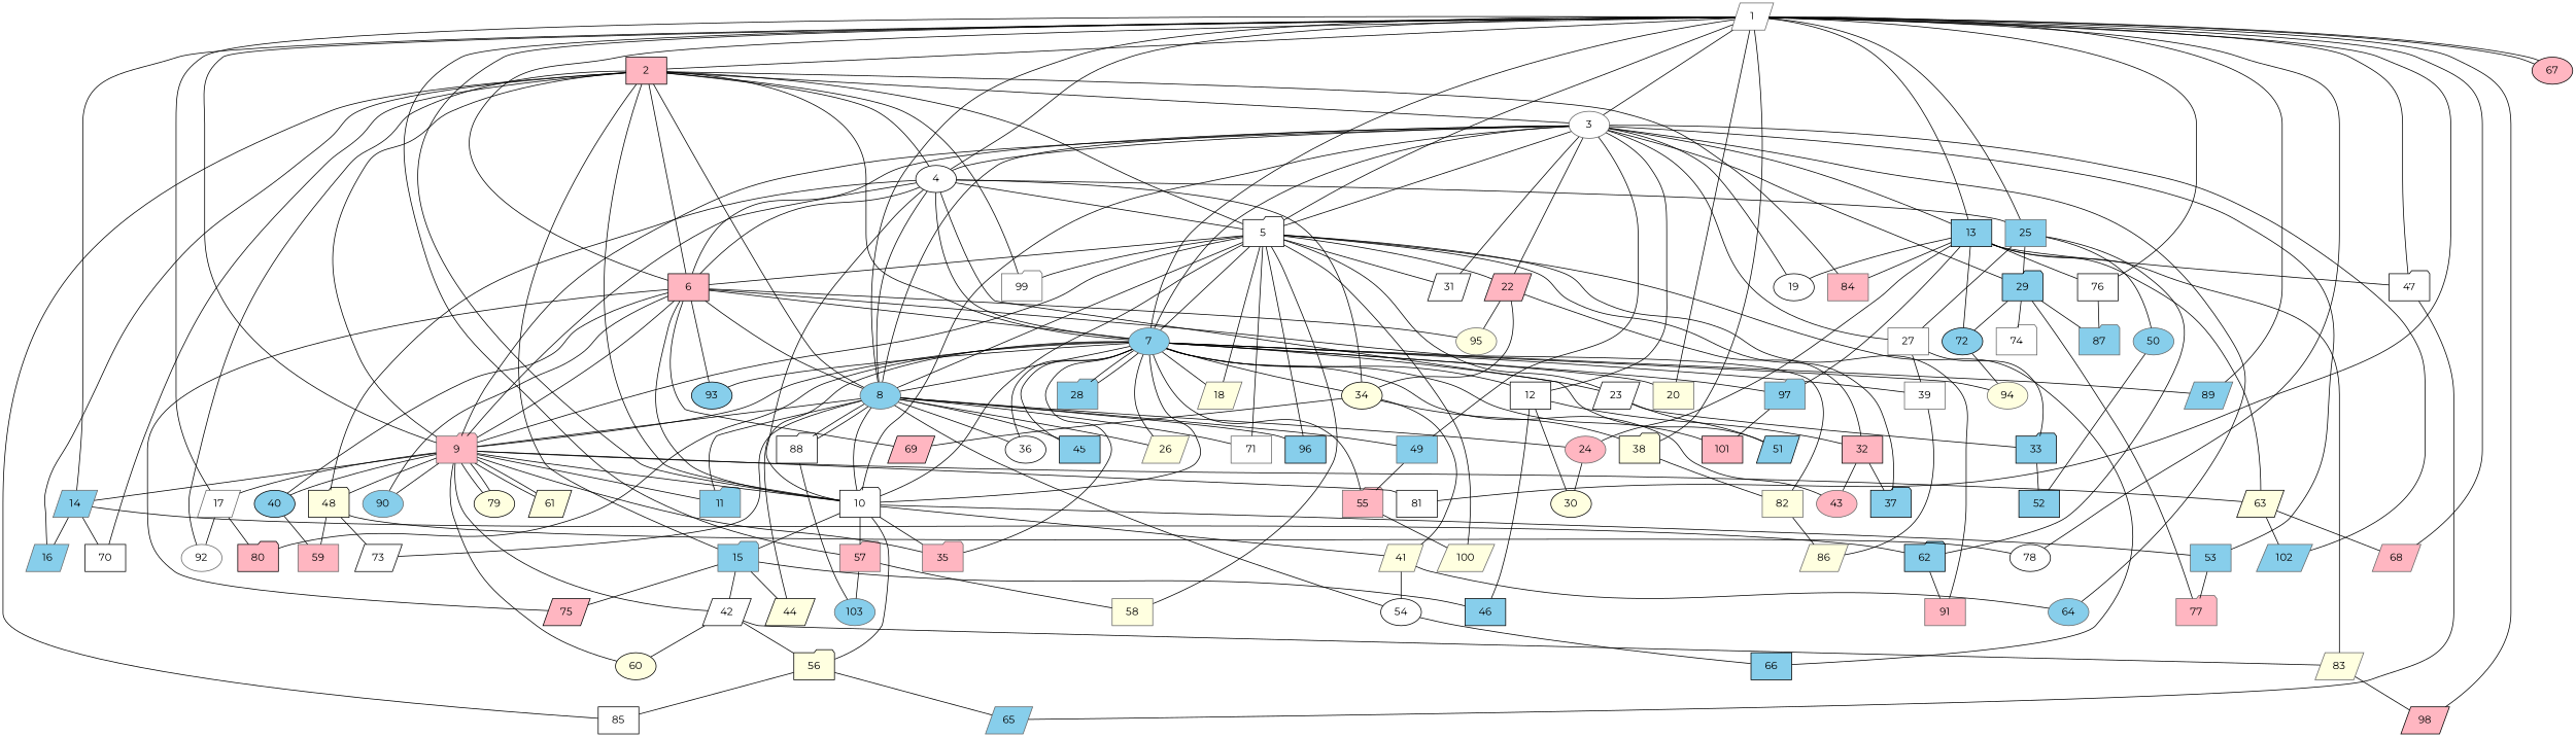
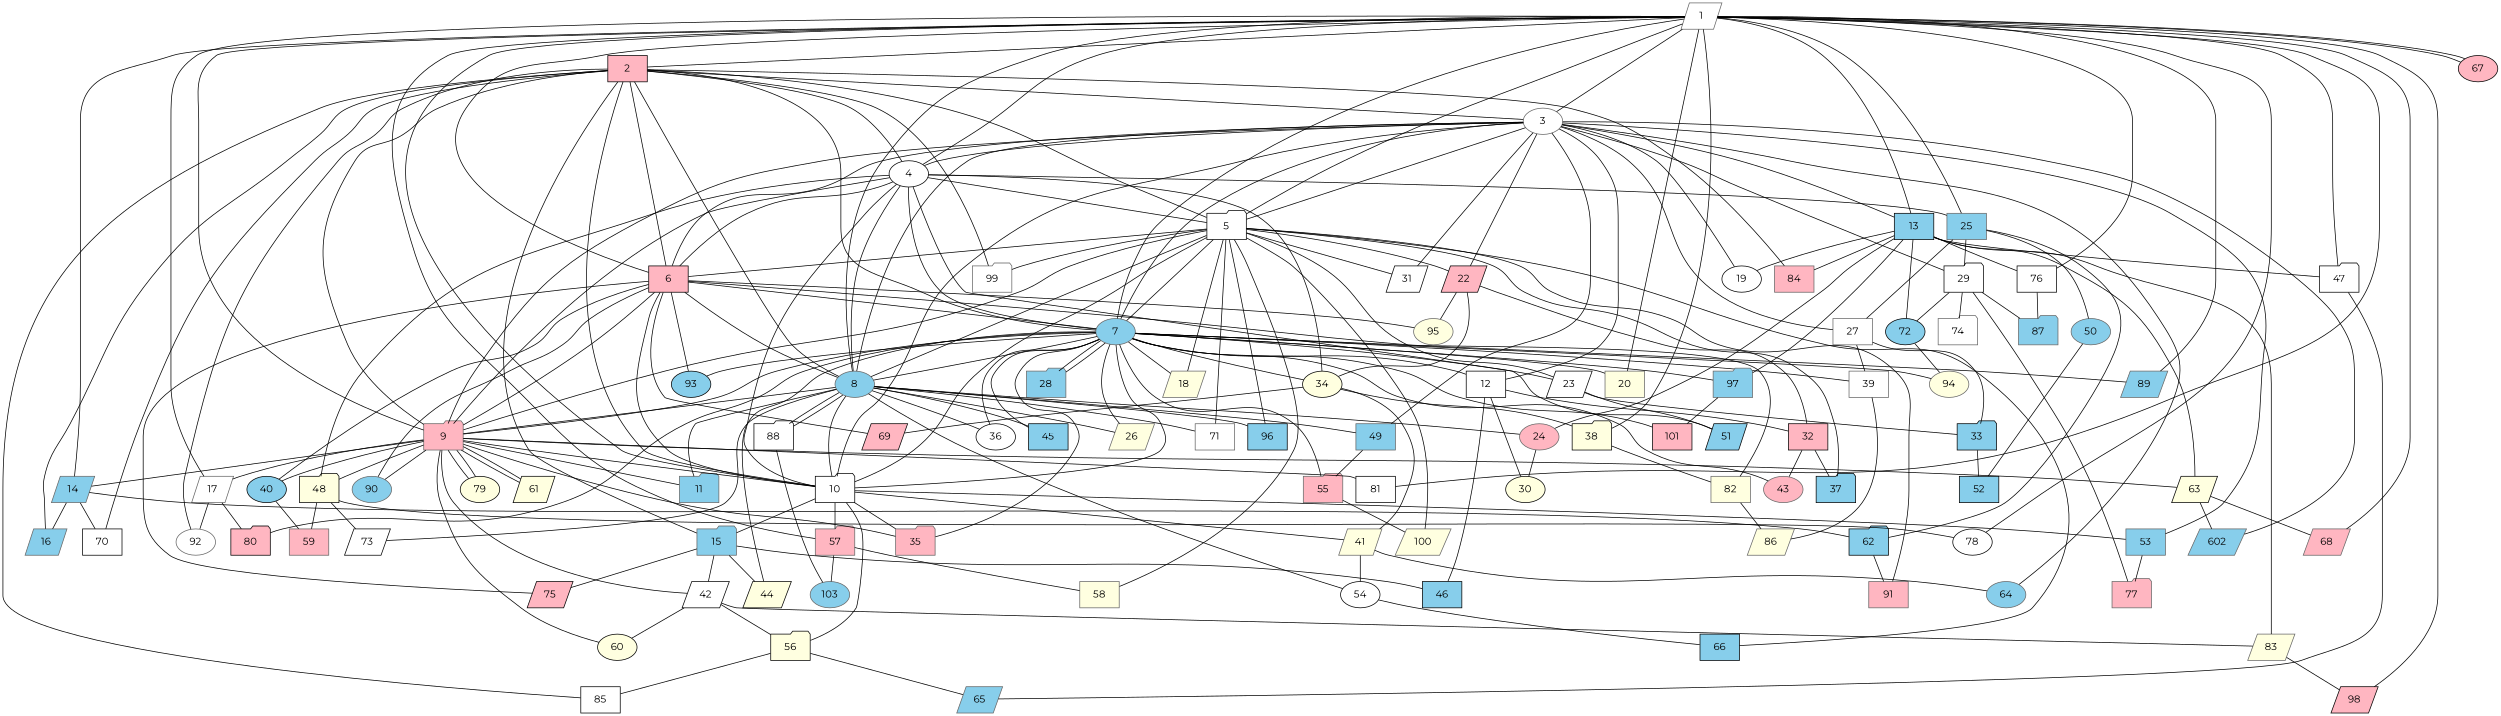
  graph {
    fontname=Montserrat
    node [color=black fillcolor=skyblue fontname=Montserrat shape=box style=filled]
    edge [fontname=Montserrat]
    1 [color=gray40 fillcolor=white shape=parallelogram]
    2 [fillcolor=lightpink]
    3 [color=gray40 fillcolor=white shape=ellipse]
    4 [fillcolor=white shape=ellipse]
    5 [fillcolor=white shape=folder]
    6 [fillcolor=lightpink]
    7 [color=gray40 shape=ellipse]
    8 [color=gray40 shape=ellipse]
    9 [color=gray40 fillcolor=lightpink shape=folder]
    10 [fillcolor=white shape=folder]
    13
    14 [color=gray40 shape=parallelogram]
    17 [color=gray40 fillcolor=white shape=parallelogram]
    20 [color=gray40 fillcolor=lightyellow]
    25 [color=gray40]
    38 [fillcolor=lightyellow shape=folder]
    47 [fillcolor=white shape=folder]
    57 [color=gray40 fillcolor=lightpink shape=folder]
    67 [fillcolor=lightpink shape=ellipse]
    68 [color=gray40 fillcolor=lightpink shape=parallelogram]
    76 [fillcolor=white]
    78 [fillcolor=white shape=ellipse]
    81 [fillcolor=white]
    89 [color=gray40 shape=parallelogram]
    98 [fillcolor=lightpink shape=parallelogram]
    15 [color=gray40 shape=folder]
    16 [color=gray40 shape=parallelogram]
    70 [fillcolor=white]
    84 [color=gray40 fillcolor=lightpink]
    85 [fillcolor=white]
    92 [color=gray40 fillcolor=white shape=ellipse]
    99 [color=gray40 fillcolor=white shape=folder]
    12 [fillcolor=white]
    19 [fillcolor=white shape=ellipse]
    22 [fillcolor=lightpink shape=parallelogram]
    27 [color=gray40 fillcolor=white]
-   29 [shape=folder]
+   29 [fillcolor=white shape=folder]
    31 [fillcolor=white shape=parallelogram]
    49 [color=gray40]
    53 [color=gray40]
    64 [color=gray40 shape=ellipse]
-   102 [color=gray40 shape=parallelogram]
+   102 [color=gray40 shape=parallelogram label=602]
    34 [fillcolor=lightyellow shape=ellipse]
    48 [fillcolor=lightyellow shape=folder]
    51 [shape=parallelogram]
    18 [color=gray40 fillcolor=lightyellow shape=parallelogram]
    23 [fillcolor=white shape=parallelogram]
    37 [shape=folder]
    58 [color=gray40 fillcolor=lightyellow]
    66
    71 [color=gray40 fillcolor=white]
    91 [color=gray40 fillcolor=lightpink]
    96
    100 [color=gray40 fillcolor=lightyellow shape=parallelogram]
    40 [shape=ellipse]
    69 [fillcolor=lightpink shape=parallelogram]
    75 [fillcolor=lightpink shape=parallelogram]
    82 [color=gray40 fillcolor=lightyellow]
    90 [color=gray40 shape=ellipse]
    93 [shape=ellipse]
    95 [color=gray40 fillcolor=lightyellow shape=ellipse]
    26 [color=gray40 fillcolor=lightyellow shape=parallelogram]
    28 [color=gray40 shape=folder]
    35 [color=gray40 fillcolor=lightpink shape=folder]
    36 [fillcolor=white shape=ellipse]
    39 [color=gray40 fillcolor=white]
    43 [color=gray40 fillcolor=lightpink shape=ellipse]
    44 [fillcolor=lightyellow shape=parallelogram]
    45
    55 [color=gray40 fillcolor=lightpink shape=folder]
    80 [fillcolor=lightpink shape=folder]
    94 [color=gray40 fillcolor=lightyellow shape=ellipse]
    97 [color=gray40 shape=folder]
    101 [fillcolor=lightpink]
    11 [color=gray40 shape=folder]
    24 [color=gray40 fillcolor=lightpink shape=ellipse]
    54 [fillcolor=white shape=ellipse]
    73 [fillcolor=white shape=parallelogram]
    88 [fillcolor=white shape=folder]
    42 [fillcolor=white shape=parallelogram]
    60 [fillcolor=lightyellow shape=ellipse]
    61 [fillcolor=lightyellow shape=parallelogram]
    63 [fillcolor=lightyellow shape=parallelogram]
    79 [fillcolor=lightyellow shape=ellipse]
    41 [color=gray40 fillcolor=lightyellow shape=parallelogram]
    56 [fillcolor=lightyellow shape=folder]
    72 [shape=ellipse]
    83 [color=gray40 fillcolor=lightyellow shape=parallelogram]
    62 [shape=folder]
    50 [color=gray40 shape=ellipse]
    65 [color=gray40 shape=parallelogram]
    103 [color=gray40 shape=ellipse]
    87 [color=gray40 shape=folder]
    46
    30 [fillcolor=lightyellow shape=ellipse]
    32 [fillcolor=lightpink]
    33 [shape=folder]
    74 [color=gray40 fillcolor=white shape=folder]
    77 [color=gray40 fillcolor=lightpink shape=folder]
    59 [color=gray40 fillcolor=lightpink]
    86 [color=gray40 fillcolor=lightyellow shape=parallelogram]
    52
    1 -- 2
    1 -- 3
    1 -- 4
    1 -- 5
    1 -- 6
    1 -- 7
    1 -- 8
    1 -- 9
    1 -- 10
    1 -- 13
    1 -- 14
    1 -- 17
    1 -- 20
    1 -- 25
    1 -- 38
    1 -- 47
    1 -- 57
    1 -- 67
    1 -- 67
    1 -- 68
    1 -- 76
    1 -- 78
    1 -- 81
    1 -- 89
    1 -- 98
    2 -- 3
    2 -- 4
    2 -- 5
    2 -- 6
    2 -- 7
    2 -- 8
    2 -- 9
    2 -- 10
    2 -- 15
    2 -- 16
    2 -- 70
    2 -- 84
    2 -- 85
    2 -- 92
    2 -- 99
    3 -- 4
    3 -- 5
    3 -- 6
    3 -- 7
    3 -- 8
    3 -- 9
    3 -- 10
    3 -- 13
    3 -- 12
    3 -- 19
    3 -- 22
    3 -- 27
    3 -- 29
    3 -- 31
    3 -- 49
    3 -- 53
    3 -- 64
    3 -- 102
    4 -- 5
    4 -- 6
    4 -- 7
    4 -- 8
    4 -- 9
    4 -- 10
    4 -- 25
    4 -- 34
    4 -- 48
    4 -- 51
    5 -- 6
    5 -- 7
    5 -- 8
    5 -- 9
    5 -- 10
    5 -- 99
    5 -- 22
    5 -- 31
    5 -- 18
    5 -- 23
    5 -- 37
    5 -- 58
    5 -- 66
    5 -- 71
    5 -- 91
    5 -- 96
    5 -- 100
    6 -- 7
    6 -- 8
    6 -- 9
    6 -- 10
    6 -- 40
    6 -- 69
    6 -- 75
    6 -- 82
    6 -- 90
    6 -- 93
    6 -- 95
    7 -- 8
    7 -- 9
    7 -- 10
    7 -- 20
    7 -- 89
    7 -- 12
    7 -- 34
    7 -- 18
    7 -- 23
    7 -- 93
    7 -- 26
    7 -- 28
    7 -- 28
    7 -- 35
    7 -- 36
    7 -- 39
    7 -- 43
    7 -- 44
    7 -- 45
    7 -- 55
    7 -- 80
    7 -- 94
    7 -- 97
    7 -- 101
    8 -- 9
    8 -- 10
    8 -- 49
    8 -- 71
    8 -- 96
    8 -- 26
    8 -- 36
    8 -- 45
    8 -- 11
    8 -- 24
    8 -- 54
    8 -- 73
    8 -- 88
    8 -- 88
    9 -- 10
    9 -- 14
    9 -- 17
    9 -- 81
    9 -- 48
    9 -- 40
    9 -- 90
    9 -- 35
    9 -- 11
    9 -- 42
    9 -- 60
    9 -- 61
    9 -- 61
    9 -- 63
    9 -- 79
    9 -- 79
    10 -- 57
    10 -- 15
    10 -- 53
    10 -- 35
    10 -- 41
    10 -- 56
    13 -- 47
    13 -- 76
    13 -- 84
    13 -- 19
    13 -- 97
    13 -- 24
    13 -- 63
    13 -- 72
    13 -- 83
    14 -- 16
    14 -- 70
    14 -- 62
    17 -- 92
    17 -- 80
    25 -- 27
    25 -- 29
    25 -- 62
    25 -- 50
    38 -- 82
    47 -- 65
    57 -- 58
    57 -- 103
    76 -- 87
    15 -- 75
    15 -- 44
    15 -- 42
    15 -- 46
    12 -- 46
    12 -- 30
    12 -- 32
    22 -- 34
    22 -- 95
    22 -- 32
    27 -- 39
    27 -- 33
    29 -- 72
    29 -- 87
    29 -- 74
    29 -- 77
    49 -- 55
    53 -- 77
    34 -- 38
    34 -- 69
    34 -- 41
    48 -- 78
    48 -- 73
    48 -- 59
    23 -- 51
    23 -- 33
    40 -- 59
    82 -- 86
    39 -- 86
    55 -- 100
    97 -- 101
    24 -- 30
    54 -- 66
    88 -- 103
    42 -- 60
    42 -- 56
    42 -- 83
    63 -- 68
    63 -- 102
    41 -- 64
    41 -- 54
    56 -- 85
    56 -- 65
    72 -- 94
    83 -- 98
    62 -- 91
    50 -- 52
    32 -- 37
    32 -- 43
    33 -- 52
  }
